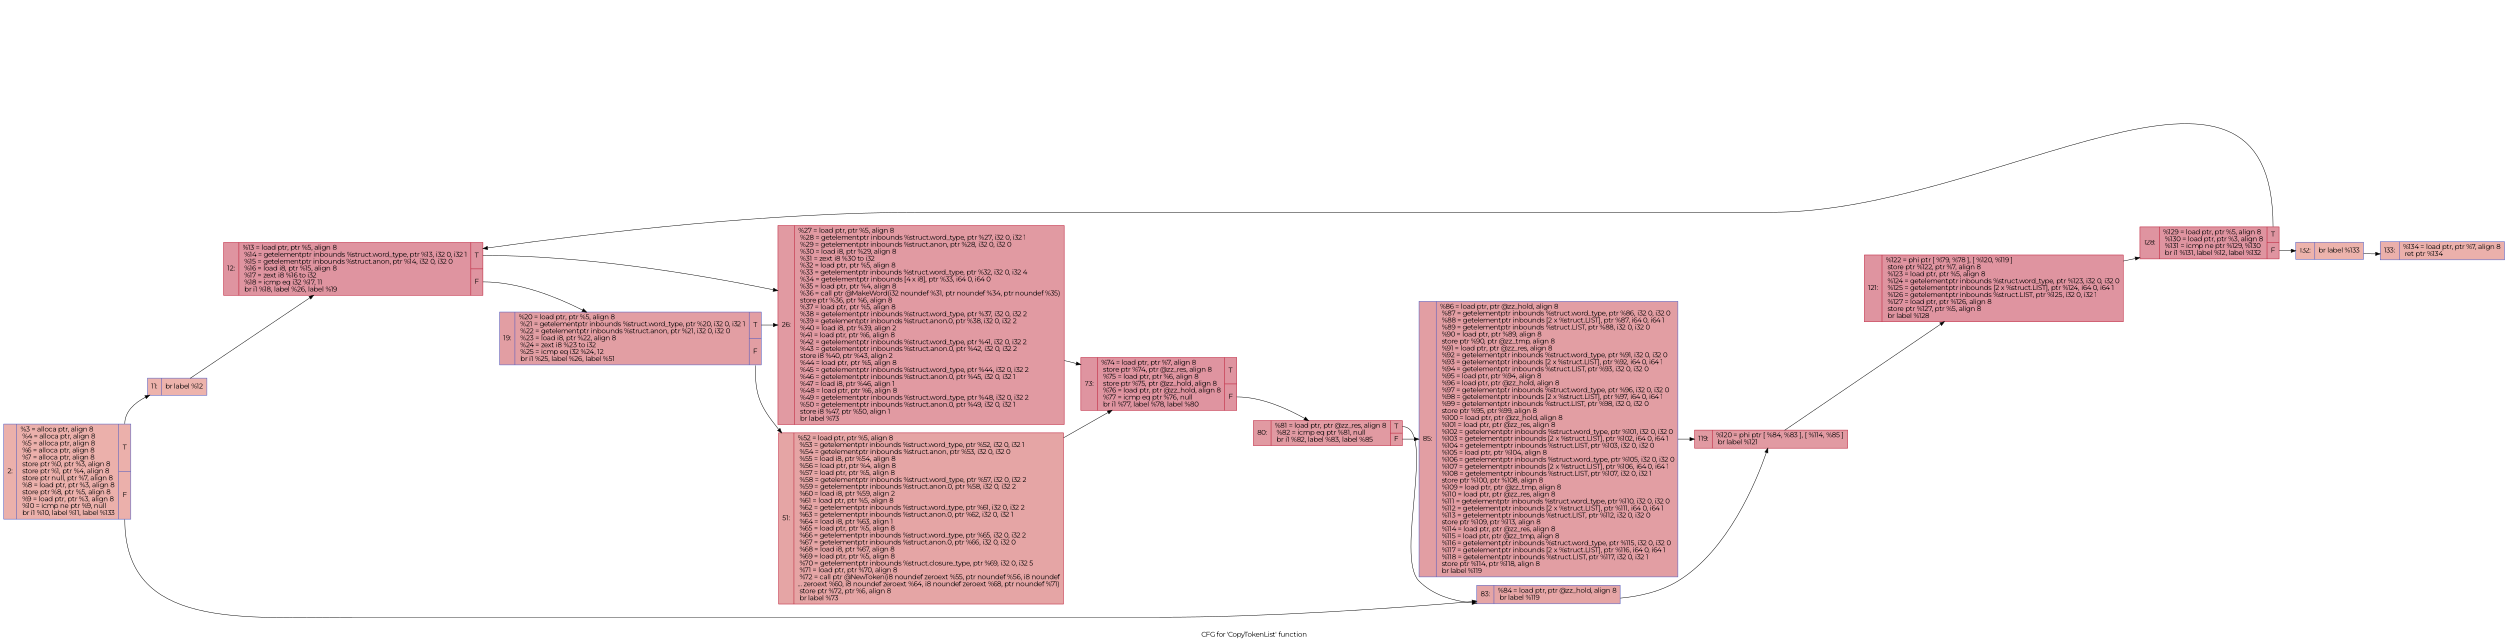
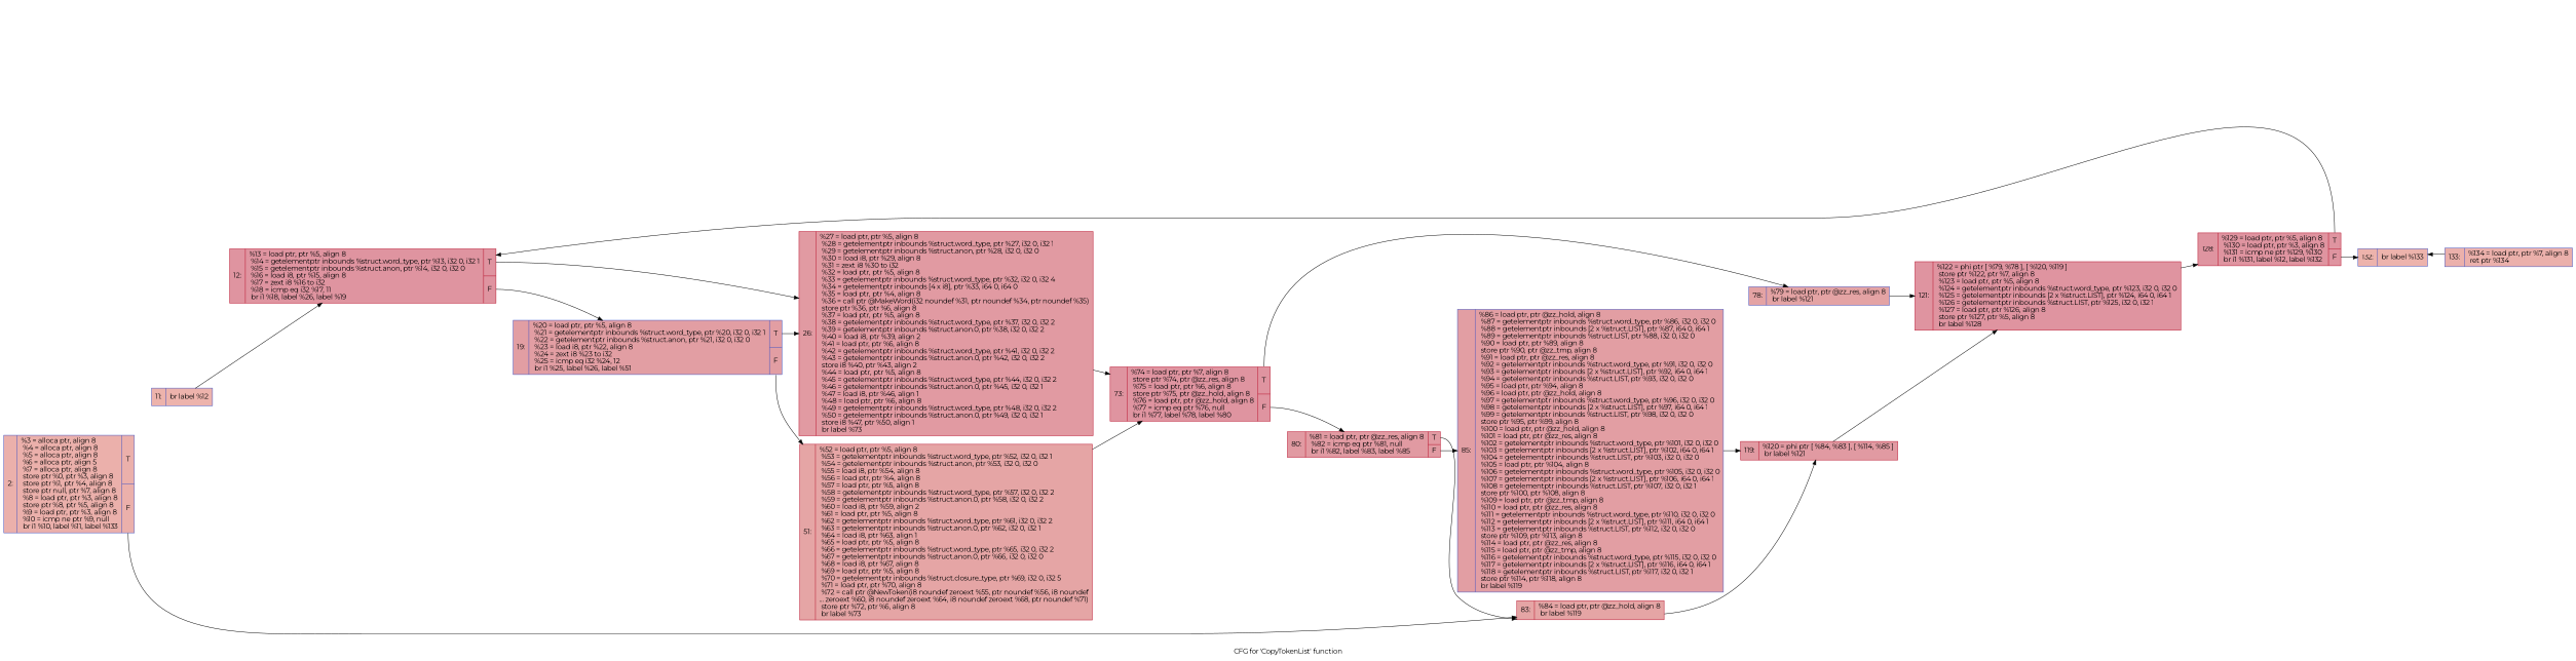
  digraph {
    fontname=Montserrat
    label="CFG for 'CopyTokenList' function"
    rankdir=LR
    node [color="#3d50c3ff" fillcolor="#b70d2870" fontname=Montserrat shape=record style=filled]
    edge [fontname=Montserrat]
-   n1 [fillcolor="#d24b4070" label="{2:\l|  %3 = alloca ptr, align 8\l  %4 = alloca ptr, align 8\l  %5 = alloca ptr, align 8\l  %6 = alloca ptr, align 8\l  %7 = alloca ptr, align 8\l  store ptr %0, ptr %3, align 8\l  store ptr %1, ptr %4, align 8\l  store ptr null, ptr %7, align 8\l  %8 = load ptr, ptr %3, align 8\l  store ptr %8, ptr %5, align 8\l  %9 = load ptr, ptr %3, align 8\l  %10 = icmp ne ptr %9, null\l  br i1 %10, label %11, label %133\l|{<s0>T|<s1>F}}"]
+   n1 [fillcolor="#d24b4070" label="{2:\l|  %3 = alloca ptr, align 8\l  %4 = alloca ptr, align 8\l  %5 = alloca ptr, align 8\l  %6 = alloca ptr, align 5\l  %7 = alloca ptr, align 8\l  store ptr %0, ptr %3, align 8\l  store ptr %1, ptr %4, align 8\l  store ptr null, ptr %7, align 8\l  %8 = load ptr, ptr %3, align 8\l  store ptr %8, ptr %5, align 8\l  %9 = load ptr, ptr %3, align 8\l  %10 = icmp ne ptr %9, null\l  br i1 %10, label %11, label %133\l|{<s0>T|<s1>F}}"]
    n2 [fillcolor="#d6524470" label="{11:\l|  br label %12\l}"]
-   n3 [fillcolor="#c5333470" label="{83:\l|  %84 = load ptr, ptr @zz_hold, align 8\l  br label %119\l}"]
+   n3 [color="#b70d28ff" fillcolor="#c5333470" label="{83:\l|  %84 = load ptr, ptr @zz_hold, align 8\l  br label %119\l}"]
    n4 [color="#b70d28ff" label="{12:\l|  %13 = load ptr, ptr %5, align 8\l  %14 = getelementptr inbounds %struct.word_type, ptr %13, i32 0, i32 1\l  %15 = getelementptr inbounds %struct.anon, ptr %14, i32 0, i32 0\l  %16 = load i8, ptr %15, align 8\l  %17 = zext i8 %16 to i32\l  %18 = icmp eq i32 %17, 11\l  br i1 %18, label %26, label %19\l|{<s0>T|<s1>F}}"]
    n5 [fillcolor="#d24b4070" label="{133:\l|  %134 = load ptr, ptr %7, align 8\l  ret ptr %134\l}"]
    n6 [color="#b70d28ff" fillcolor="#bb1b2c70" label="{26:\l|  %27 = load ptr, ptr %5, align 8\l  %28 = getelementptr inbounds %struct.word_type, ptr %27, i32 0, i32 1\l  %29 = getelementptr inbounds %struct.anon, ptr %28, i32 0, i32 0\l  %30 = load i8, ptr %29, align 8\l  %31 = zext i8 %30 to i32\l  %32 = load ptr, ptr %5, align 8\l  %33 = getelementptr inbounds %struct.word_type, ptr %32, i32 0, i32 4\l  %34 = getelementptr inbounds [4 x i8], ptr %33, i64 0, i64 0\l  %35 = load ptr, ptr %4, align 8\l  %36 = call ptr @MakeWord(i32 noundef %31, ptr noundef %34, ptr noundef %35)\l  store ptr %36, ptr %6, align 8\l  %37 = load ptr, ptr %5, align 8\l  %38 = getelementptr inbounds %struct.word_type, ptr %37, i32 0, i32 2\l  %39 = getelementptr inbounds %struct.anon.0, ptr %38, i32 0, i32 2\l  %40 = load i8, ptr %39, align 2\l  %41 = load ptr, ptr %6, align 8\l  %42 = getelementptr inbounds %struct.word_type, ptr %41, i32 0, i32 2\l  %43 = getelementptr inbounds %struct.anon.0, ptr %42, i32 0, i32 2\l  store i8 %40, ptr %43, align 2\l  %44 = load ptr, ptr %5, align 8\l  %45 = getelementptr inbounds %struct.word_type, ptr %44, i32 0, i32 2\l  %46 = getelementptr inbounds %struct.anon.0, ptr %45, i32 0, i32 1\l  %47 = load i8, ptr %46, align 1\l  %48 = load ptr, ptr %6, align 8\l  %49 = getelementptr inbounds %struct.word_type, ptr %48, i32 0, i32 2\l  %50 = getelementptr inbounds %struct.anon.0, ptr %49, i32 0, i32 1\l  store i8 %47, ptr %50, align 1\l  br label %73\l}"]
    n7 [fillcolor="#be242e70" label="{19:\l|  %20 = load ptr, ptr %5, align 8\l  %21 = getelementptr inbounds %struct.word_type, ptr %20, i32 0, i32 1\l  %22 = getelementptr inbounds %struct.anon, ptr %21, i32 0, i32 0\l  %23 = load i8, ptr %22, align 8\l  %24 = zext i8 %23 to i32\l  %25 = icmp eq i32 %24, 12\l  br i1 %25, label %26, label %51\l|{<s0>T|<s1>F}}"]
    n8 [color="#b70d28ff" label="{73:\l|  %74 = load ptr, ptr %7, align 8\l  store ptr %74, ptr @zz_res, align 8\l  %75 = load ptr, ptr %6, align 8\l  store ptr %75, ptr @zz_hold, align 8\l  %76 = load ptr, ptr @zz_hold, align 8\l  %77 = icmp eq ptr %76, null\l  br i1 %77, label %78, label %80\l|{<s0>T|<s1>F}}"]
    n9 [color="#b70d28ff" fillcolor="#c5333470" label="{51:\l|  %52 = load ptr, ptr %5, align 8\l  %53 = getelementptr inbounds %struct.word_type, ptr %52, i32 0, i32 1\l  %54 = getelementptr inbounds %struct.anon, ptr %53, i32 0, i32 0\l  %55 = load i8, ptr %54, align 8\l  %56 = load ptr, ptr %4, align 8\l  %57 = load ptr, ptr %5, align 8\l  %58 = getelementptr inbounds %struct.word_type, ptr %57, i32 0, i32 2\l  %59 = getelementptr inbounds %struct.anon.0, ptr %58, i32 0, i32 2\l  %60 = load i8, ptr %59, align 2\l  %61 = load ptr, ptr %5, align 8\l  %62 = getelementptr inbounds %struct.word_type, ptr %61, i32 0, i32 2\l  %63 = getelementptr inbounds %struct.anon.0, ptr %62, i32 0, i32 1\l  %64 = load i8, ptr %63, align 1\l  %65 = load ptr, ptr %5, align 8\l  %66 = getelementptr inbounds %struct.word_type, ptr %65, i32 0, i32 2\l  %67 = getelementptr inbounds %struct.anon.0, ptr %66, i32 0, i32 0\l  %68 = load i8, ptr %67, align 8\l  %69 = load ptr, ptr %5, align 8\l  %70 = getelementptr inbounds %struct.closure_type, ptr %69, i32 0, i32 5\l  %71 = load ptr, ptr %70, align 8\l  %72 = call ptr @NewToken(i8 noundef zeroext %55, ptr noundef %56, i8 noundef\l... zeroext %60, i8 noundef zeroext %64, i8 noundef zeroext %68, ptr noundef %71)\l  store ptr %72, ptr %6, align 8\l  br label %73\l}"]
+   n10 [fillcolor="#c32e3170" label="{78:\l|  %79 = load ptr, ptr @zz_res, align 8\l  br label %121\l}"]
    n11 [color="#b70d28ff" fillcolor="#bb1b2c70" label="{80:\l|  %81 = load ptr, ptr @zz_res, align 8\l  %82 = icmp eq ptr %81, null\l  br i1 %82, label %83, label %85\l|{<s0>T|<s1>F}}"]
    n12 [color="#b70d28ff" label="{121:\l|  %122 = phi ptr [ %79, %78 ], [ %120, %119 ]\l  store ptr %122, ptr %7, align 8\l  %123 = load ptr, ptr %5, align 8\l  %124 = getelementptr inbounds %struct.word_type, ptr %123, i32 0, i32 0\l  %125 = getelementptr inbounds [2 x %struct.LIST], ptr %124, i64 0, i64 1\l  %126 = getelementptr inbounds %struct.LIST, ptr %125, i32 0, i32 1\l  %127 = load ptr, ptr %126, align 8\l  store ptr %127, ptr %5, align 8\l  br label %128\l}"]
    n13 [fillcolor="#be242e70" label="{85:\l|  %86 = load ptr, ptr @zz_hold, align 8\l  %87 = getelementptr inbounds %struct.word_type, ptr %86, i32 0, i32 0\l  %88 = getelementptr inbounds [2 x %struct.LIST], ptr %87, i64 0, i64 1\l  %89 = getelementptr inbounds %struct.LIST, ptr %88, i32 0, i32 0\l  %90 = load ptr, ptr %89, align 8\l  store ptr %90, ptr @zz_tmp, align 8\l  %91 = load ptr, ptr @zz_res, align 8\l  %92 = getelementptr inbounds %struct.word_type, ptr %91, i32 0, i32 0\l  %93 = getelementptr inbounds [2 x %struct.LIST], ptr %92, i64 0, i64 1\l  %94 = getelementptr inbounds %struct.LIST, ptr %93, i32 0, i32 0\l  %95 = load ptr, ptr %94, align 8\l  %96 = load ptr, ptr @zz_hold, align 8\l  %97 = getelementptr inbounds %struct.word_type, ptr %96, i32 0, i32 0\l  %98 = getelementptr inbounds [2 x %struct.LIST], ptr %97, i64 0, i64 1\l  %99 = getelementptr inbounds %struct.LIST, ptr %98, i32 0, i32 0\l  store ptr %95, ptr %99, align 8\l  %100 = load ptr, ptr @zz_hold, align 8\l  %101 = load ptr, ptr @zz_res, align 8\l  %102 = getelementptr inbounds %struct.word_type, ptr %101, i32 0, i32 0\l  %103 = getelementptr inbounds [2 x %struct.LIST], ptr %102, i64 0, i64 1\l  %104 = getelementptr inbounds %struct.LIST, ptr %103, i32 0, i32 0\l  %105 = load ptr, ptr %104, align 8\l  %106 = getelementptr inbounds %struct.word_type, ptr %105, i32 0, i32 0\l  %107 = getelementptr inbounds [2 x %struct.LIST], ptr %106, i64 0, i64 1\l  %108 = getelementptr inbounds %struct.LIST, ptr %107, i32 0, i32 1\l  store ptr %100, ptr %108, align 8\l  %109 = load ptr, ptr @zz_tmp, align 8\l  %110 = load ptr, ptr @zz_res, align 8\l  %111 = getelementptr inbounds %struct.word_type, ptr %110, i32 0, i32 0\l  %112 = getelementptr inbounds [2 x %struct.LIST], ptr %111, i64 0, i64 1\l  %113 = getelementptr inbounds %struct.LIST, ptr %112, i32 0, i32 0\l  store ptr %109, ptr %113, align 8\l  %114 = load ptr, ptr @zz_res, align 8\l  %115 = load ptr, ptr @zz_tmp, align 8\l  %116 = getelementptr inbounds %struct.word_type, ptr %115, i32 0, i32 0\l  %117 = getelementptr inbounds [2 x %struct.LIST], ptr %116, i64 0, i64 1\l  %118 = getelementptr inbounds %struct.LIST, ptr %117, i32 0, i32 1\l  store ptr %114, ptr %118, align 8\l  br label %119\l}"]
    n14 [color="#b70d28ff" label="{128:\l|  %129 = load ptr, ptr %5, align 8\l  %130 = load ptr, ptr %3, align 8\l  %131 = icmp ne ptr %129, %130\l  br i1 %131, label %12, label %132\l|{<s0>T|<s1>F}}"]
    n15 [color="#b70d28ff" fillcolor="#bb1b2c70" label="{119:\l|  %120 = phi ptr [ %84, %83 ], [ %114, %85 ]\l  br label %121\l}"]
    n16 [fillcolor="#d6524470" label="{132:\l|  br label %133\l}"]
-   n1 -> n2 [tailport=s0]
    n1 -> n3 [tailport=s1]
    n2 -> n4
    n3 -> n15
    n4 -> n6 [tailport=s0]
    n4 -> n7 [tailport=s1]
    n6 -> n8
    n7 -> n6 [tailport=s0]
    n7 -> n9 [tailport=s1]
+   n8 -> n10 [tailport=s0]
    n8 -> n11 [tailport=s1]
    n9 -> n8
+   n10 -> n12
    n11 -> n3 [tailport=s0]
    n11 -> n13 [tailport=s1]
    n12 -> n14
    n13 -> n15
    n14 -> n4 [tailport=s0]
    n14 -> n16 [tailport=s1]
    n15 -> n12
-   n16 -> n5
+   n5 -> n16
  }
